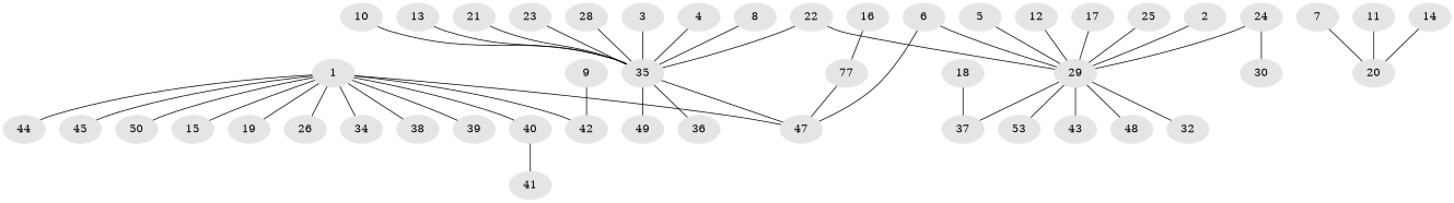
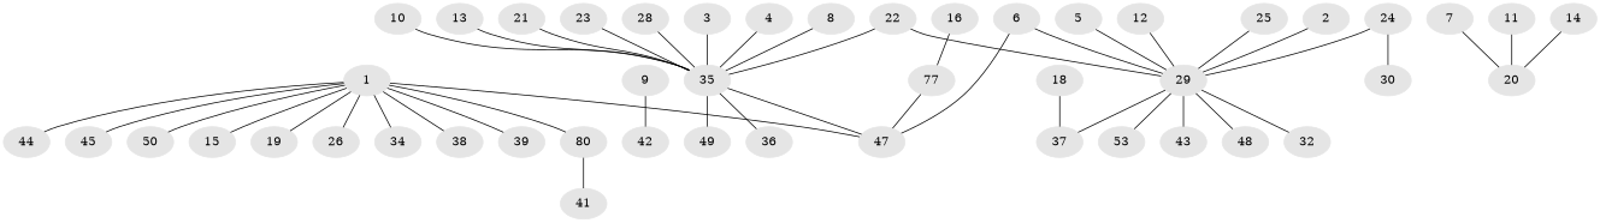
  graph {
    node [color=gray90 style=filled]
    edge [weight=1.0]
    1
    15
    19
    26
    34
    38
    39
-   40
+   40 [label=80]
    42
    44
    45
    47
    50
    41
    2
    29
    37
    32
    n19 [label=53]
    43
    48
    3
    35
    36
    49
    4
    5
    6
    7
    20
    8
    9
    10
    11
    12
    13
    14
    n38 [label=77]
    16
-   17
    18
    21
    22
    23
    24
    30
    25
    28
    1 -- 15
    1 -- 19
    1 -- 26
    1 -- 34
    1 -- 38
    1 -- 39
    1 -- 40
-   1 -- 42
    1 -- 44
    1 -- 45
    1 -- 47
    1 -- 50
    40 -- 41
    2 -- 29
    29 -- 37
    29 -- 32
    29 -- n19
    29 -- 43
    29 -- 48
    3 -- 35
    35 -- 47
    35 -- 36
    35 -- 49
    4 -- 35
    5 -- 29
    6 -- 47
    6 -- 29
    7 -- 20
    8 -- 35
    9 -- 42
    10 -- 35
    11 -- 20
    12 -- 29
    13 -- 35
    14 -- 20
    n38 -- 47
    16 -- n38
-   17 -- 29
    18 -- 37
    21 -- 35
    22 -- 29
    22 -- 35
    23 -- 35
    24 -- 29
    24 -- 30
    25 -- 29
    28 -- 35
  }
